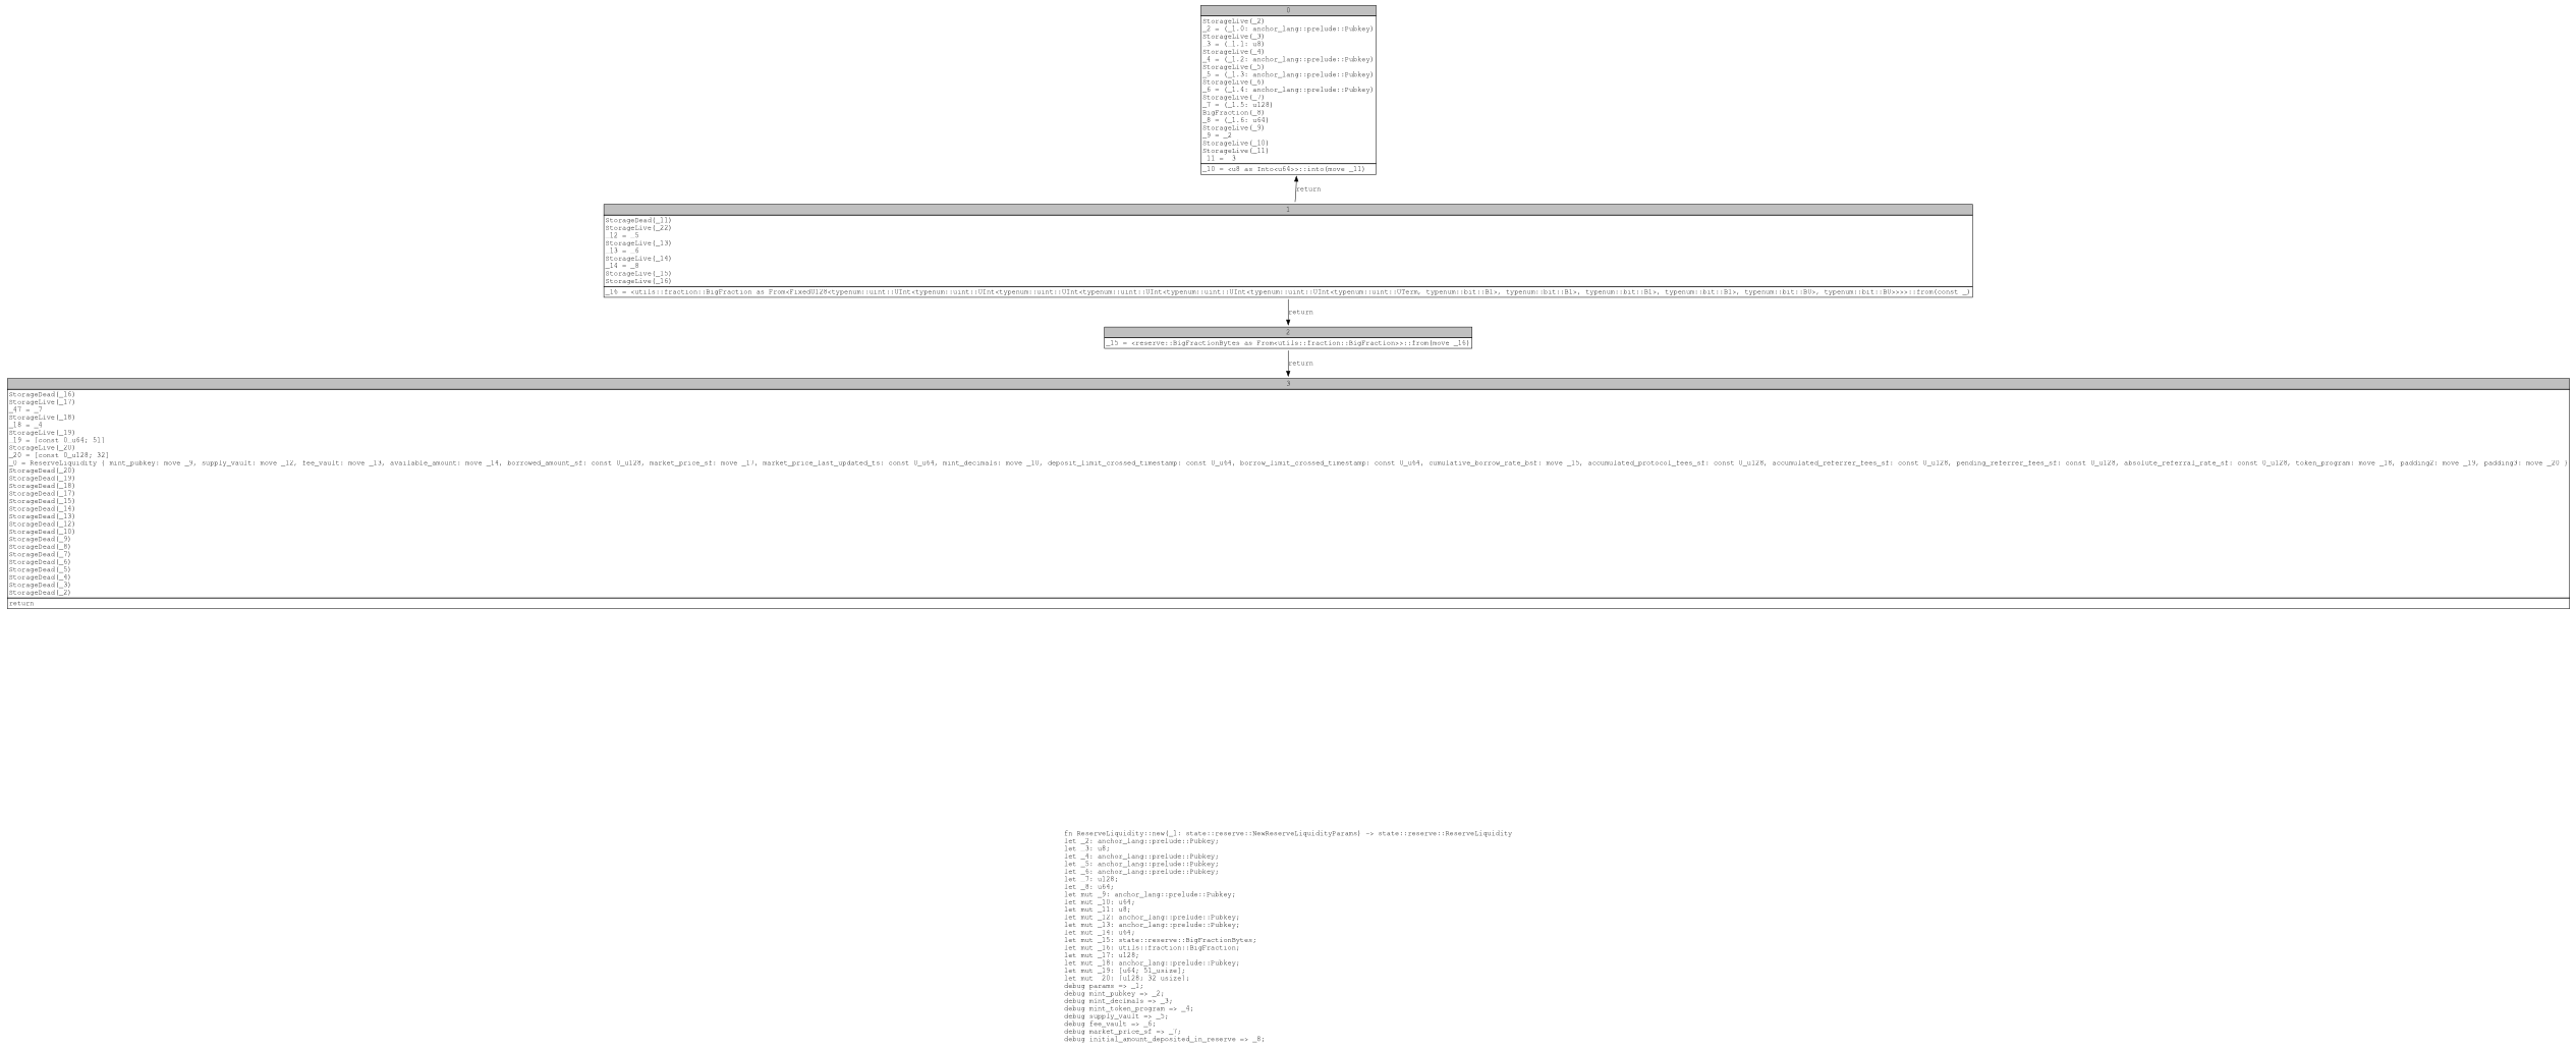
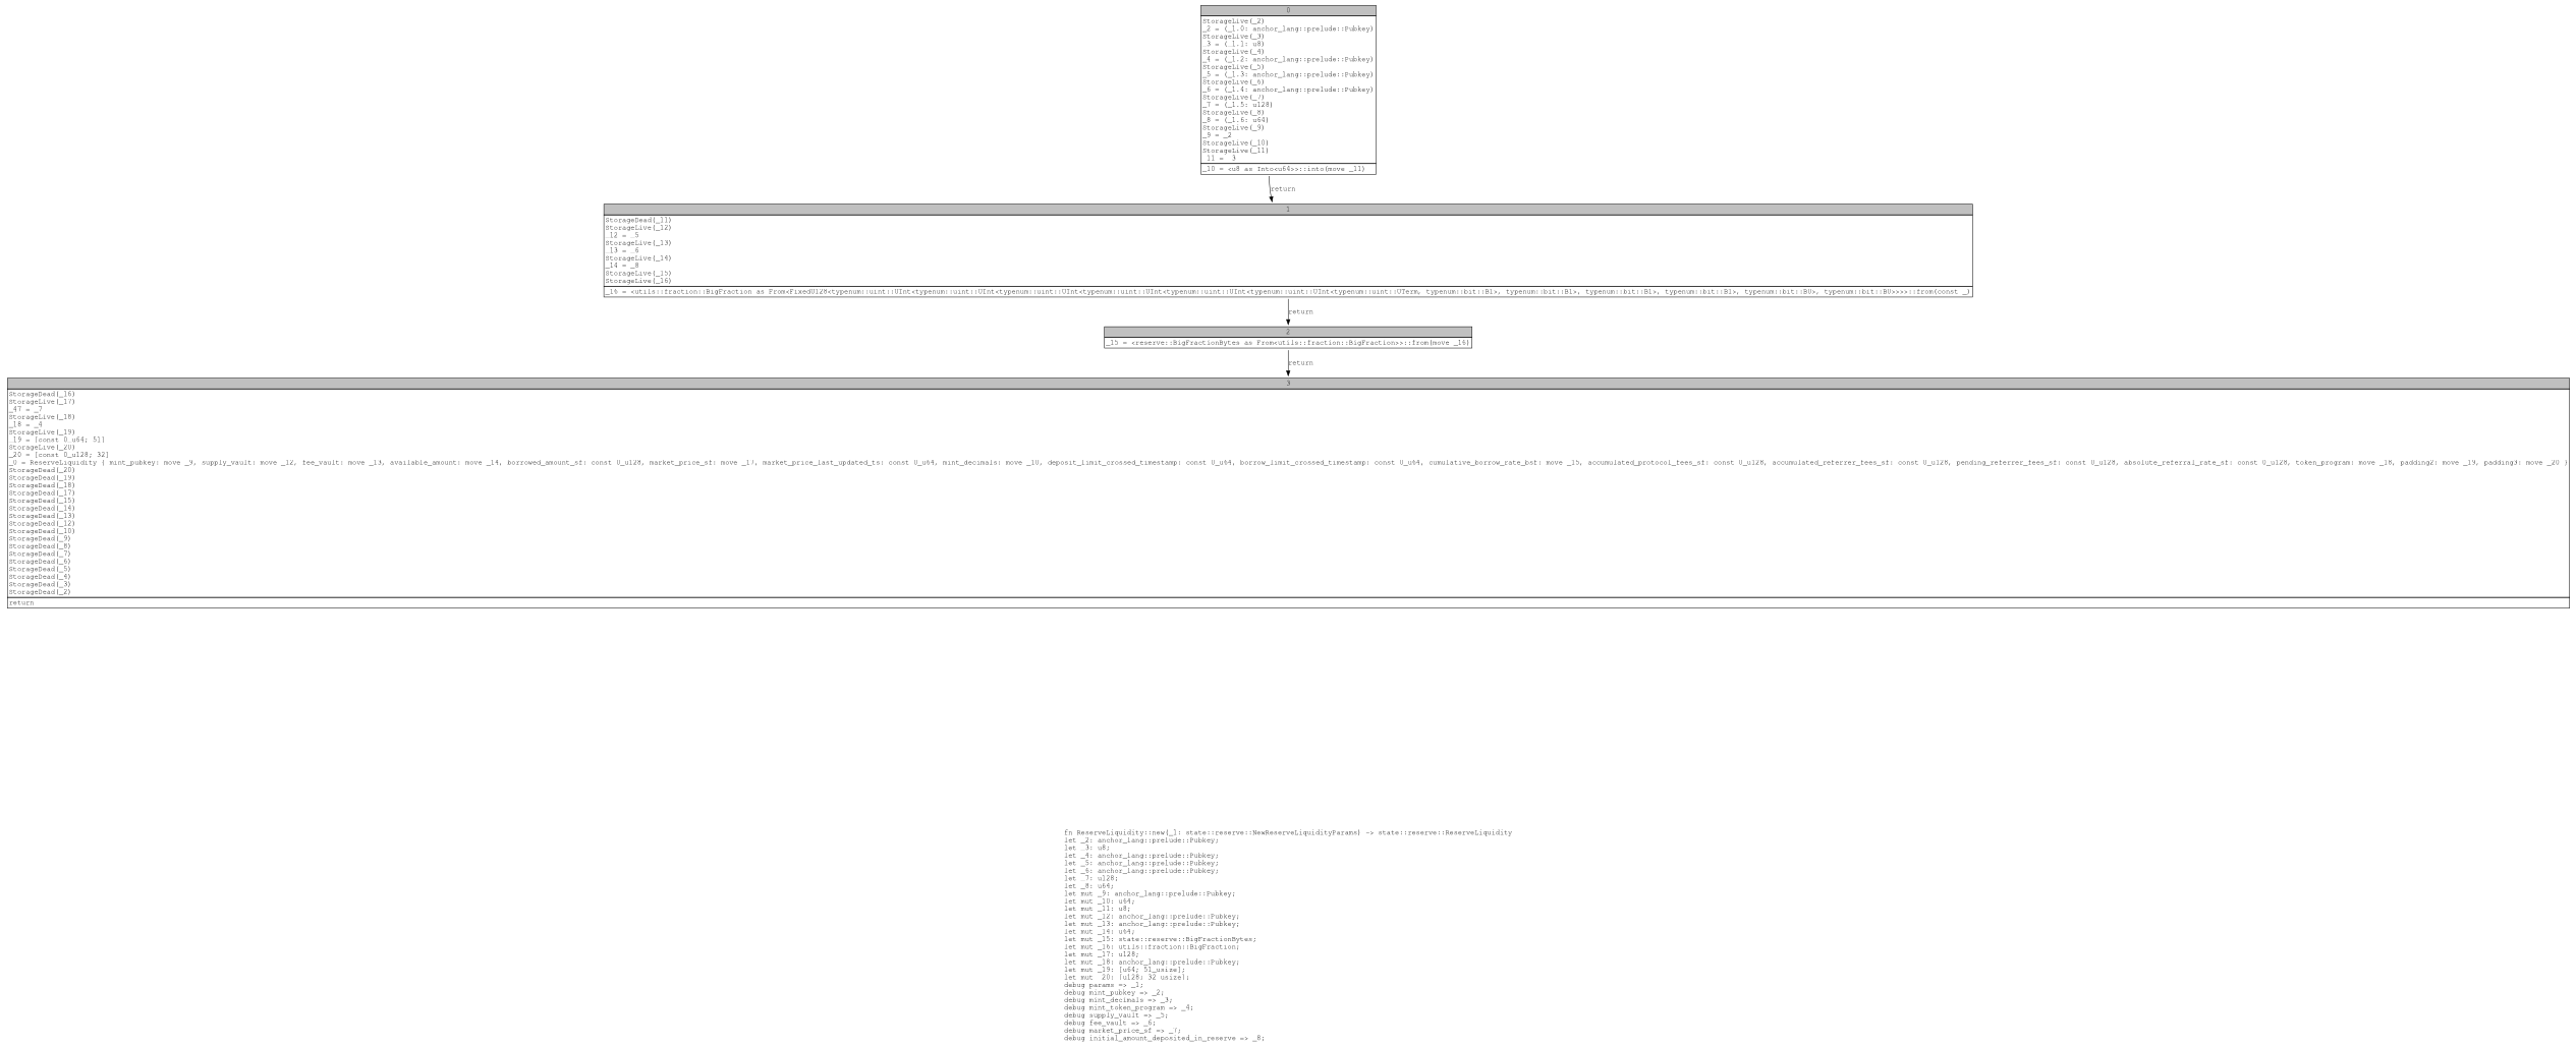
  digraph {
    fontname="Courier, monospace"
    label=<fn ReserveLiquidity::new(_1: state::reserve::NewReserveLiquidityParams) -&gt; state::reserve::ReserveLiquidity<br align="left"/>let _2: anchor_lang::prelude::Pubkey;<br align="left"/>let _3: u8;<br align="left"/>let _4: anchor_lang::prelude::Pubkey;<br align="left"/>let _5: anchor_lang::prelude::Pubkey;<br align="left"/>let _6: anchor_lang::prelude::Pubkey;<br align="left"/>let _7: u128;<br align="left"/>let _8: u64;<br align="left"/>let mut _9: anchor_lang::prelude::Pubkey;<br align="left"/>let mut _10: u64;<br align="left"/>let mut _11: u8;<br align="left"/>let mut _12: anchor_lang::prelude::Pubkey;<br align="left"/>let mut _13: anchor_lang::prelude::Pubkey;<br align="left"/>let mut _14: u64;<br align="left"/>let mut _15: state::reserve::BigFractionBytes;<br align="left"/>let mut _16: utils::fraction::BigFraction;<br align="left"/>let mut _17: u128;<br align="left"/>let mut _18: anchor_lang::prelude::Pubkey;<br align="left"/>let mut _19: [u64; 51_usize];<br align="left"/>let mut _20: [u128; 32_usize];<br align="left"/>debug params =&gt; _1;<br align="left"/>debug mint_pubkey =&gt; _2;<br align="left"/>debug mint_decimals =&gt; _3;<br align="left"/>debug mint_token_program =&gt; _4;<br align="left"/>debug supply_vault =&gt; _5;<br align="left"/>debug fee_vault =&gt; _6;<br align="left"/>debug market_price_sf =&gt; _7;<br align="left"/>debug initial_amount_deposited_in_reserve =&gt; _8;<br align="left"/>>
    node [fontname="Courier, monospace" shape=none]
    edge [fontname="Courier, monospace"]
-   n1 [label=<<table border="0" cellborder="1" cellspacing="0"><tr><td bgcolor="gray" align="center" colspan="1">0</td></tr><tr><td align="left" balign="left">StorageLive(_2)<br/>_2 = (_1.0: anchor_lang::prelude::Pubkey)<br/>StorageLive(_3)<br/>_3 = (_1.1: u8)<br/>StorageLive(_4)<br/>_4 = (_1.2: anchor_lang::prelude::Pubkey)<br/>StorageLive(_5)<br/>_5 = (_1.3: anchor_lang::prelude::Pubkey)<br/>StorageLive(_6)<br/>_6 = (_1.4: anchor_lang::prelude::Pubkey)<br/>StorageLive(_7)<br/>_7 = (_1.5: u128)<br/>BigFraction(_8)<br/>_8 = (_1.6: u64)<br/>StorageLive(_9)<br/>_9 = _2<br/>StorageLive(_10)<br/>StorageLive(_11)<br/>_11 = _3<br/></td></tr><tr><td align="left">_10 = &lt;u8 as Into&lt;u64&gt;&gt;::into(move _11)</td></tr></table>>]
-   n2 [label=<<table border="0" cellborder="1" cellspacing="0"><tr><td bgcolor="gray" align="center" colspan="1">1</td></tr><tr><td align="left" balign="left">StorageDead(_11)<br/>StorageLive(_22)<br/>_12 = _5<br/>StorageLive(_13)<br/>_13 = _6<br/>StorageLive(_14)<br/>_14 = _8<br/>StorageLive(_15)<br/>StorageLive(_16)<br/></td></tr><tr><td align="left">_16 = &lt;utils::fraction::BigFraction as From&lt;FixedU128&lt;typenum::uint::UInt&lt;typenum::uint::UInt&lt;typenum::uint::UInt&lt;typenum::uint::UInt&lt;typenum::uint::UInt&lt;typenum::uint::UInt&lt;typenum::uint::UTerm, typenum::bit::B1&gt;, typenum::bit::B1&gt;, typenum::bit::B1&gt;, typenum::bit::B1&gt;, typenum::bit::B0&gt;, typenum::bit::B0&gt;&gt;&gt;&gt;::from(const _)</td></tr></table>>]
+   n1 [label=<<table border="0" cellborder="1" cellspacing="0"><tr><td bgcolor="gray" align="center" colspan="1">0</td></tr><tr><td align="left" balign="left">StorageLive(_2)<br/>_2 = (_1.0: anchor_lang::prelude::Pubkey)<br/>StorageLive(_3)<br/>_3 = (_1.1: u8)<br/>StorageLive(_4)<br/>_4 = (_1.2: anchor_lang::prelude::Pubkey)<br/>StorageLive(_5)<br/>_5 = (_1.3: anchor_lang::prelude::Pubkey)<br/>StorageLive(_6)<br/>_6 = (_1.4: anchor_lang::prelude::Pubkey)<br/>StorageLive(_7)<br/>_7 = (_1.5: u128)<br/>StorageLive(_8)<br/>_8 = (_1.6: u64)<br/>StorageLive(_9)<br/>_9 = _2<br/>StorageLive(_10)<br/>StorageLive(_11)<br/>_11 = _3<br/></td></tr><tr><td align="left">_10 = &lt;u8 as Into&lt;u64&gt;&gt;::into(move _11)</td></tr></table>>]
+   n2 [label=<<table border="0" cellborder="1" cellspacing="0"><tr><td bgcolor="gray" align="center" colspan="1">1</td></tr><tr><td align="left" balign="left">StorageDead(_11)<br/>StorageLive(_12)<br/>_12 = _5<br/>StorageLive(_13)<br/>_13 = _6<br/>StorageLive(_14)<br/>_14 = _8<br/>StorageLive(_15)<br/>StorageLive(_16)<br/></td></tr><tr><td align="left">_16 = &lt;utils::fraction::BigFraction as From&lt;FixedU128&lt;typenum::uint::UInt&lt;typenum::uint::UInt&lt;typenum::uint::UInt&lt;typenum::uint::UInt&lt;typenum::uint::UInt&lt;typenum::uint::UInt&lt;typenum::uint::UTerm, typenum::bit::B1&gt;, typenum::bit::B1&gt;, typenum::bit::B1&gt;, typenum::bit::B1&gt;, typenum::bit::B0&gt;, typenum::bit::B0&gt;&gt;&gt;&gt;::from(const _)</td></tr></table>>]
    n3 [label=<<table border="0" cellborder="1" cellspacing="0"><tr><td bgcolor="gray" align="center" colspan="1">2</td></tr><tr><td align="left">_15 = &lt;reserve::BigFractionBytes as From&lt;utils::fraction::BigFraction&gt;&gt;::from(move _16)</td></tr></table>>]
    n4 [label=<<table border="0" cellborder="1" cellspacing="0"><tr><td bgcolor="gray" align="center" colspan="1">3</td></tr><tr><td align="left" balign="left">StorageDead(_16)<br/>StorageLive(_17)<br/>_47 = _7<br/>StorageLive(_18)<br/>_18 = _4<br/>StorageLive(_19)<br/>_19 = [const 0_u64; 51]<br/>StorageLive(_20)<br/>_20 = [const 0_u128; 32]<br/>_0 = ReserveLiquidity { mint_pubkey: move _9, supply_vault: move _12, fee_vault: move _13, available_amount: move _14, borrowed_amount_sf: const 0_u128, market_price_sf: move _17, market_price_last_updated_ts: const 0_u64, mint_decimals: move _10, deposit_limit_crossed_timestamp: const 0_u64, borrow_limit_crossed_timestamp: const 0_u64, cumulative_borrow_rate_bsf: move _15, accumulated_protocol_fees_sf: const 0_u128, accumulated_referrer_fees_sf: const 0_u128, pending_referrer_fees_sf: const 0_u128, absolute_referral_rate_sf: const 0_u128, token_program: move _18, padding2: move _19, padding3: move _20 }<br/>StorageDead(_20)<br/>StorageDead(_19)<br/>StorageDead(_18)<br/>StorageDead(_17)<br/>StorageDead(_15)<br/>StorageDead(_14)<br/>StorageDead(_13)<br/>StorageDead(_12)<br/>StorageDead(_10)<br/>StorageDead(_9)<br/>StorageDead(_8)<br/>StorageDead(_7)<br/>StorageDead(_6)<br/>StorageDead(_5)<br/>StorageDead(_4)<br/>StorageDead(_3)<br/>StorageDead(_2)<br/></td></tr><tr><td align="left">return</td></tr></table>>]
-   n2 -> n1 [label=return]
+   n1 -> n2 [label=return]
    n2 -> n3 [label=return]
    n3 -> n4 [label=return]
  }
